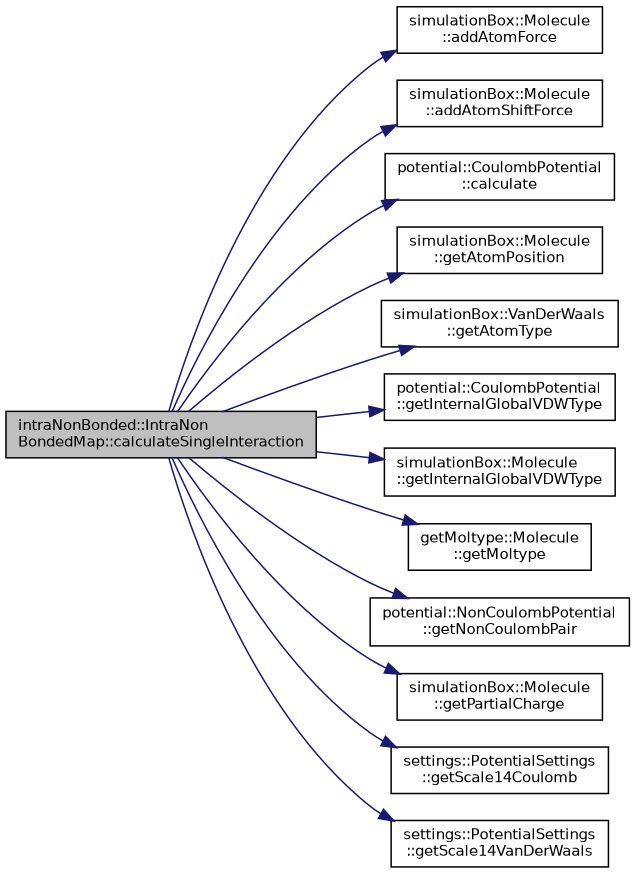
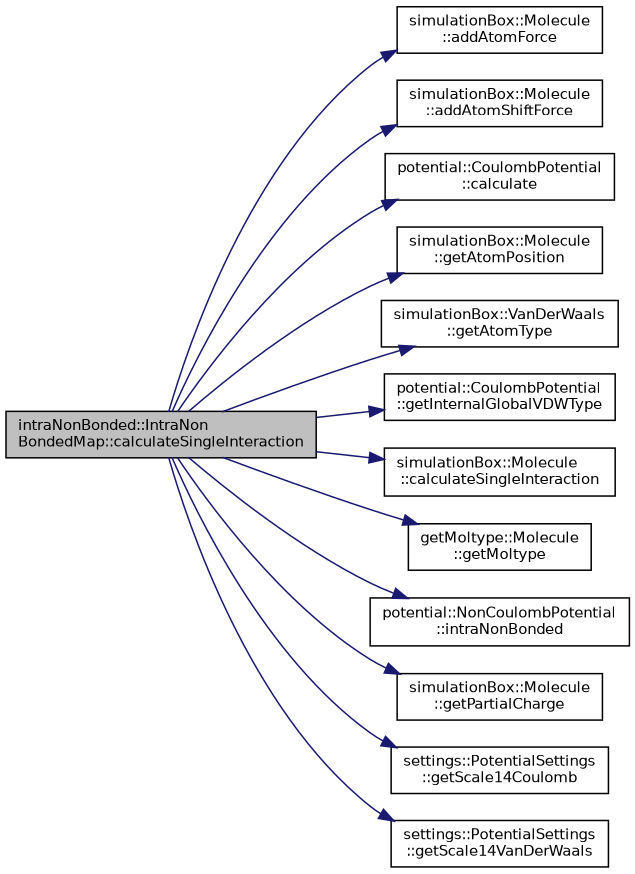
  digraph {
    rankdir=LR
    node [color=black fillcolor=white fontname=Helvetica fontsize=10 shape=record style=filled]
    edge [color=midnightblue fontname=Helvetica fontsize=10 labelfontname=Helvetica labelfontsize=10 style=solid]
    n1 [fillcolor=grey75 fontcolor=black height=0.2 label="intraNonBonded::IntraNon\lBondedMap::calculateSingleInteraction" width=0.4]
    n2 [height=0.2 label="simulationBox::Molecule\l::addAtomForce" width=0.4]
    n3 [height=0.2 label="simulationBox::Molecule\l::addAtomShiftForce" width=0.4]
    n4 [height=0.2 label="potential::CoulombPotential\l::calculate" width=0.4]
    n5 [height=0.2 label="simulationBox::Molecule\l::getAtomPosition" width=0.4]
    n6 [height=0.2 label="simulationBox::VanDerWaals\l::getAtomType" width=0.4]
    n7 [height=0.2 label="potential::CoulombPotential\l::getInternalGlobalVDWType" width=0.4]
-   n8 [height=0.2 label="simulationBox::Molecule\l::getInternalGlobalVDWType" width=0.4]
+   n8 [height=0.2 label="simulationBox::Molecule\l::calculateSingleInteraction" width=0.4]
    n9 [height=0.2 label="getMoltype::Molecule\l::getMoltype" width=0.4]
-   n10 [height=0.2 label="potential::NonCoulombPotential\l::getNonCoulombPair" width=0.4]
+   n10 [height=0.2 label="potential::NonCoulombPotential\l::intraNonBonded" width=0.4]
    n11 [height=0.2 label="simulationBox::Molecule\l::getPartialCharge" width=0.4]
    n12 [height=0.2 label="settings::PotentialSettings\l::getScale14Coulomb" width=0.4]
    n13 [height=0.2 label="settings::PotentialSettings\l::getScale14VanDerWaals" width=0.4]
    n1 -> n2
    n1 -> n3
    n1 -> n4
    n1 -> n5
    n1 -> n6
    n1 -> n7
    n1 -> n8
    n1 -> n9
    n1 -> n10
    n1 -> n11
    n1 -> n12
    n1 -> n13
  }
